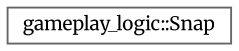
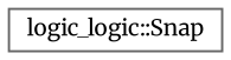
  digraph {
    rankdir=LR
    fontname=Merriweather
-   n1 [color=grey40 fillcolor=white fontname=Merriweather fontsize=10 height=0.2 label="gameplay_logic::Snap" shape=box style=filled width=0.4]
+   n1 [color=grey40 fillcolor=white fontname=Merriweather fontsize=10 height=0.2 label="logic_logic::Snap" shape=box style=filled width=0.4]
  }
